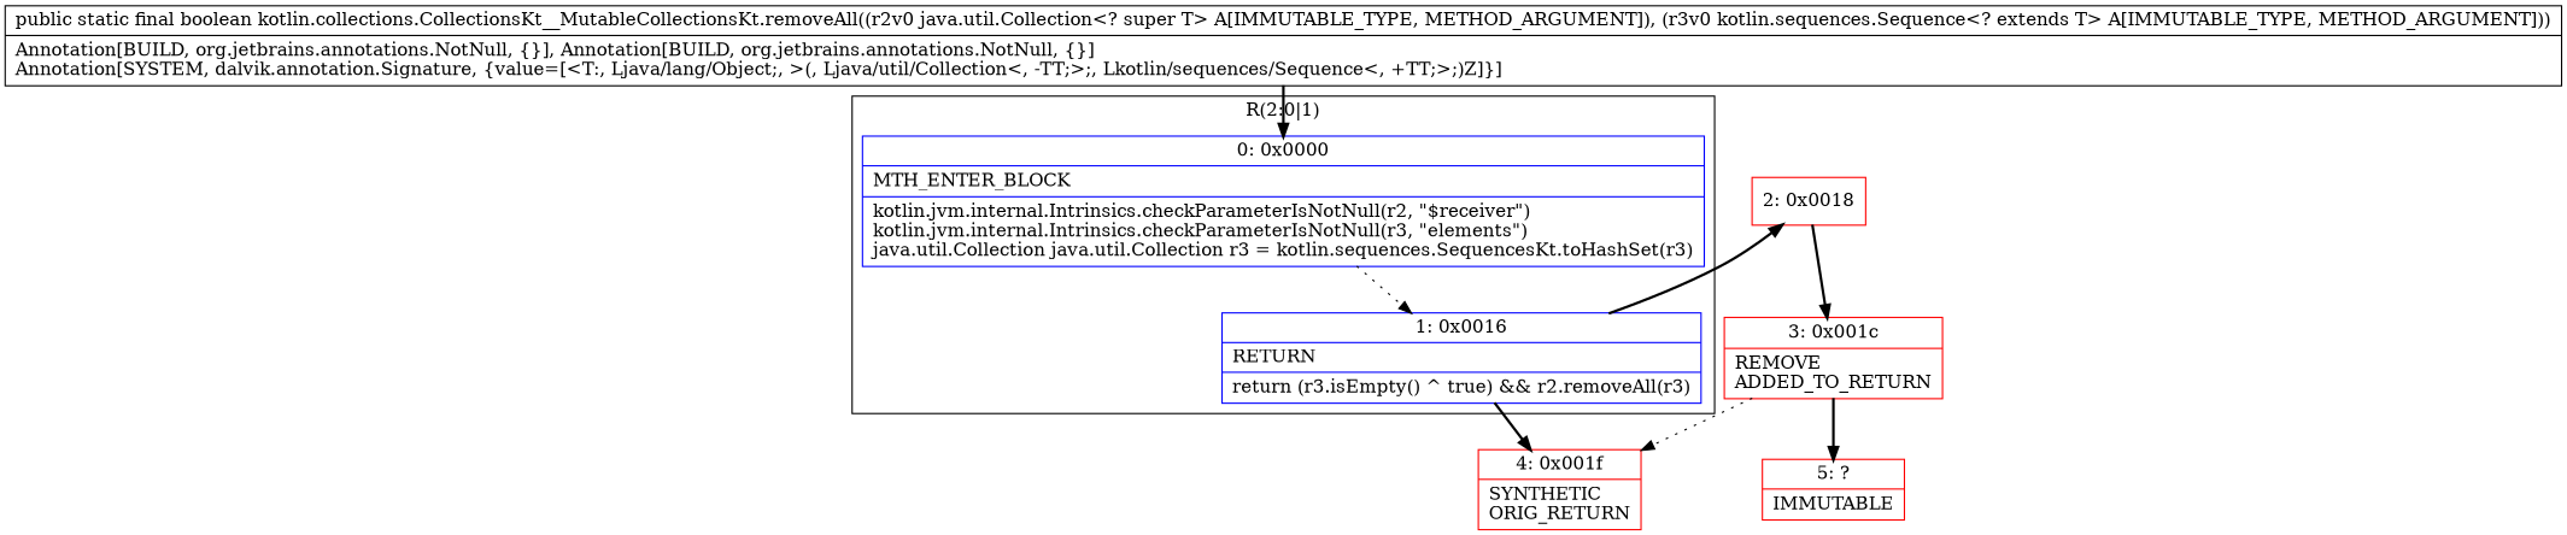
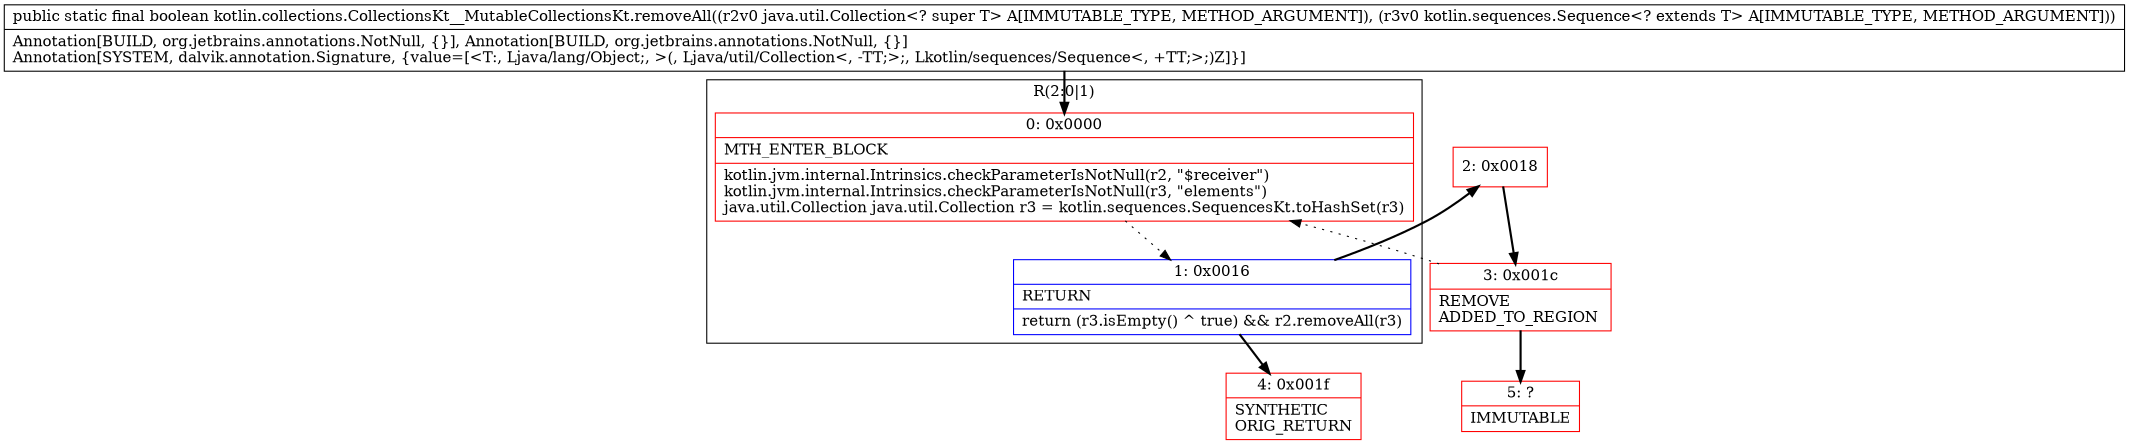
  digraph {
    node [color=red shape=record]
    edge [style=bold]
-   n1 [color=blue label="{0\:\ 0x0000|MTH_ENTER_BLOCK\l|kotlin.jvm.internal.Intrinsics.checkParameterIsNotNull(r2, \"$receiver\")\lkotlin.jvm.internal.Intrinsics.checkParameterIsNotNull(r3, \"elements\")\ljava.util.Collection java.util.Collection r3 = kotlin.sequences.SequencesKt.toHashSet(r3)\l}"]
+   n1 [label="{0\:\ 0x0000|MTH_ENTER_BLOCK\l|kotlin.jvm.internal.Intrinsics.checkParameterIsNotNull(r2, \"$receiver\")\lkotlin.jvm.internal.Intrinsics.checkParameterIsNotNull(r3, \"elements\")\ljava.util.Collection java.util.Collection r3 = kotlin.sequences.SequencesKt.toHashSet(r3)\l}"]
    n2 [color=blue label="{1\:\ 0x0016|RETURN\l|return (r3.isEmpty() ^ true) && r2.removeAll(r3)\l}"]
    n3 [label="{2\:\ 0x0018}"]
    n4 [label="{4\:\ 0x001f|SYNTHETIC\lORIG_RETURN\l}"]
-   n5 [label="{3\:\ 0x001c|REMOVE\lADDED_TO_RETURN\l}"]
+   n5 [label="{3\:\ 0x001c|REMOVE\lADDED_TO_REGION\l}"]
    n6 [label="{5\:\ ?|IMMUTABLE\l}"]
    n7 [label="{public static final boolean kotlin.collections.CollectionsKt__MutableCollectionsKt.removeAll((r2v0 java.util.Collection\<? super T\> A[IMMUTABLE_TYPE, METHOD_ARGUMENT]), (r3v0 kotlin.sequences.Sequence\<? extends T\> A[IMMUTABLE_TYPE, METHOD_ARGUMENT]))  | Annotation[BUILD, org.jetbrains.annotations.NotNull, \{\}], Annotation[BUILD, org.jetbrains.annotations.NotNull, \{\}]\lAnnotation[SYSTEM, dalvik.annotation.Signature, \{value=[\<T:, Ljava\/lang\/Object;, \>(, Ljava\/util\/Collection\<, \-TT;\>;, Lkotlin\/sequences\/Sequence\<, +TT;\>;)Z]\}]\l}" color=""]
    subgraph cluster_1 {
      label="R(2:0|1)"
      n1
      n2
    }
    n1 -> n2 [style=dotted]
    n2 -> n3
    n2 -> n4
    n3 -> n5
-   n5 -> n4 [style=dotted]
+   n5 -> n1 [style=dotted]
    n5 -> n6
    n7 -> n1
  }
